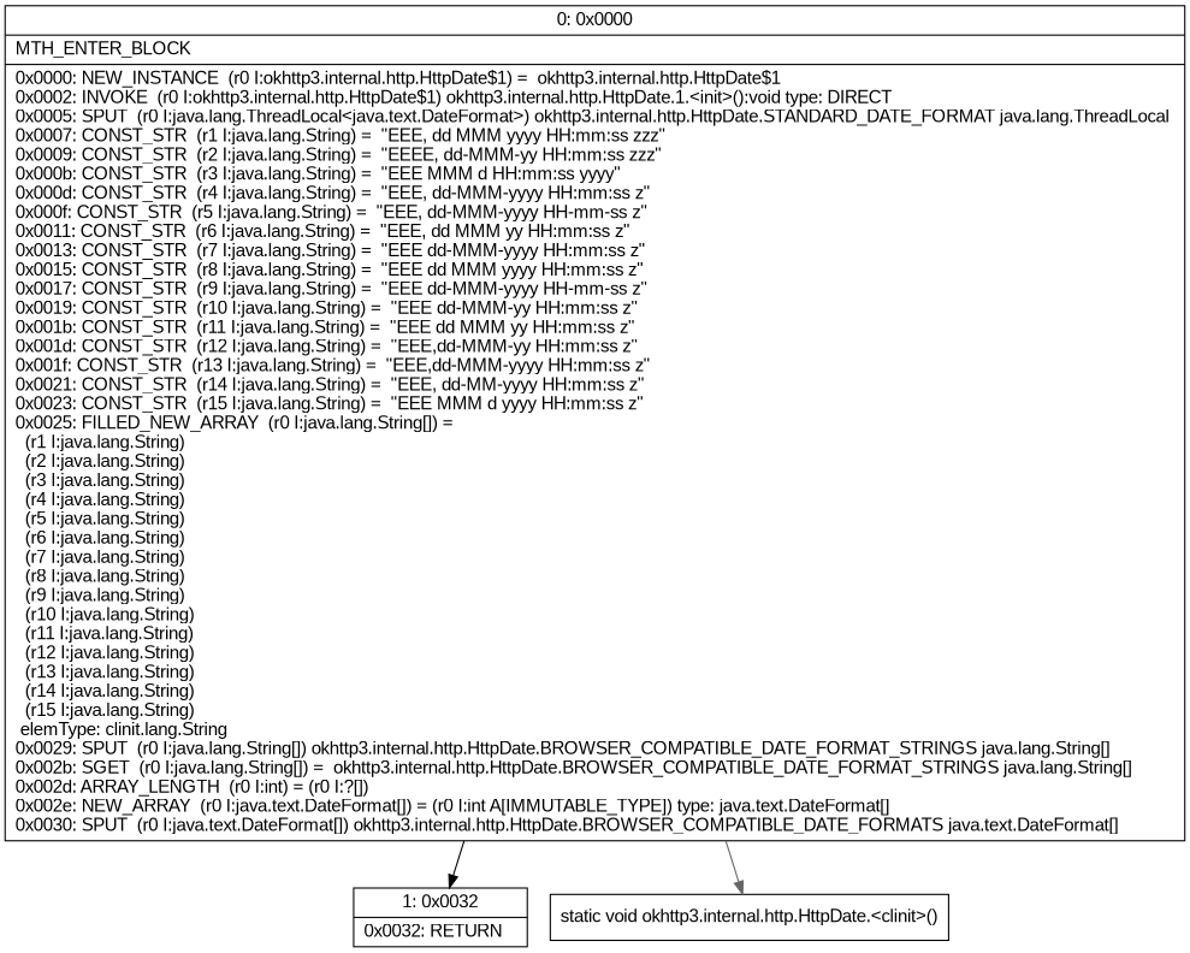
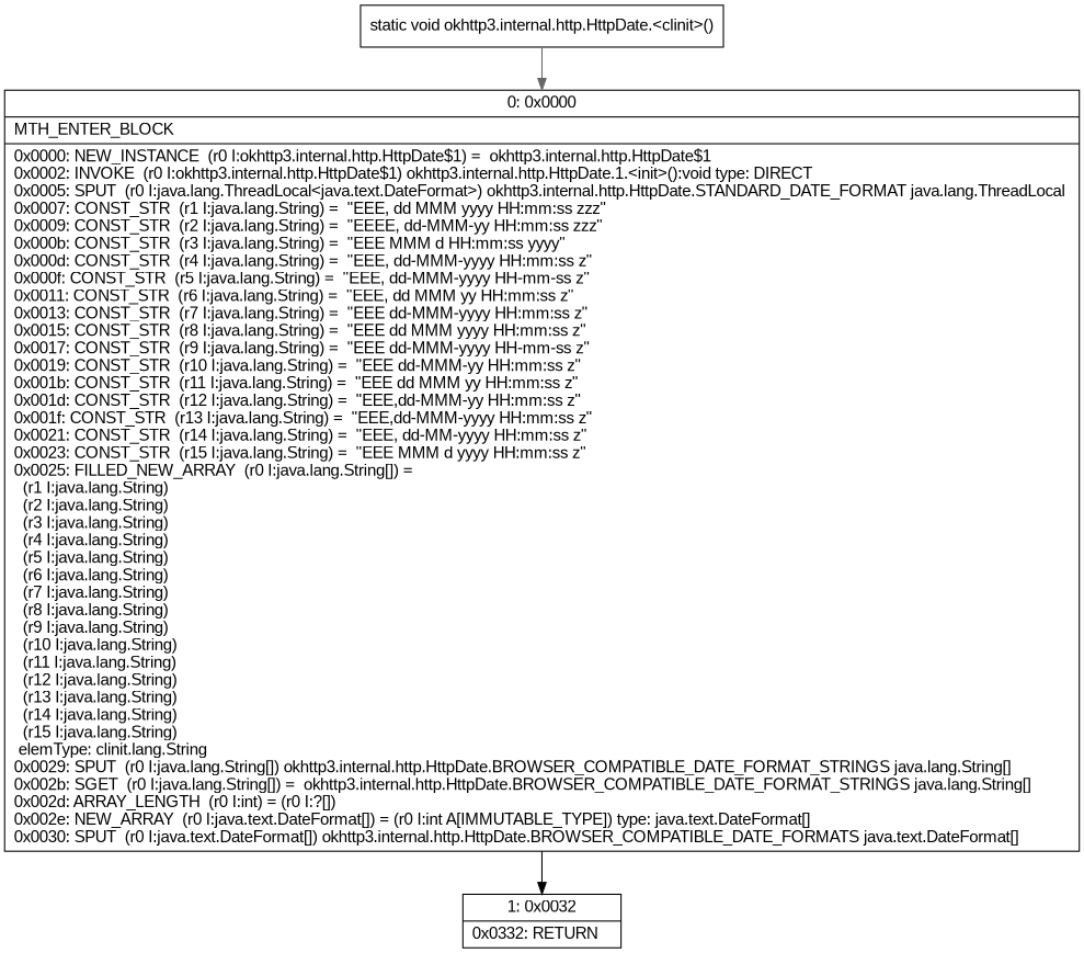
  digraph {
    fontname="Liberation Sans"
    node [fontname="Liberation Sans" shape=record]
    edge [fontname="Liberation Sans"]
    n1 [label="{0\:\ 0x0000|MTH_ENTER_BLOCK\l|0x0000: NEW_INSTANCE  (r0 I:okhttp3.internal.http.HttpDate$1) =  okhttp3.internal.http.HttpDate$1 \l0x0002: INVOKE  (r0 I:okhttp3.internal.http.HttpDate$1) okhttp3.internal.http.HttpDate.1.\<init\>():void type: DIRECT \l0x0005: SPUT  (r0 I:java.lang.ThreadLocal\<java.text.DateFormat\>) okhttp3.internal.http.HttpDate.STANDARD_DATE_FORMAT java.lang.ThreadLocal \l0x0007: CONST_STR  (r1 I:java.lang.String) =  \"EEE, dd MMM yyyy HH:mm:ss zzz\" \l0x0009: CONST_STR  (r2 I:java.lang.String) =  \"EEEE, dd\-MMM\-yy HH:mm:ss zzz\" \l0x000b: CONST_STR  (r3 I:java.lang.String) =  \"EEE MMM d HH:mm:ss yyyy\" \l0x000d: CONST_STR  (r4 I:java.lang.String) =  \"EEE, dd\-MMM\-yyyy HH:mm:ss z\" \l0x000f: CONST_STR  (r5 I:java.lang.String) =  \"EEE, dd\-MMM\-yyyy HH\-mm\-ss z\" \l0x0011: CONST_STR  (r6 I:java.lang.String) =  \"EEE, dd MMM yy HH:mm:ss z\" \l0x0013: CONST_STR  (r7 I:java.lang.String) =  \"EEE dd\-MMM\-yyyy HH:mm:ss z\" \l0x0015: CONST_STR  (r8 I:java.lang.String) =  \"EEE dd MMM yyyy HH:mm:ss z\" \l0x0017: CONST_STR  (r9 I:java.lang.String) =  \"EEE dd\-MMM\-yyyy HH\-mm\-ss z\" \l0x0019: CONST_STR  (r10 I:java.lang.String) =  \"EEE dd\-MMM\-yy HH:mm:ss z\" \l0x001b: CONST_STR  (r11 I:java.lang.String) =  \"EEE dd MMM yy HH:mm:ss z\" \l0x001d: CONST_STR  (r12 I:java.lang.String) =  \"EEE,dd\-MMM\-yy HH:mm:ss z\" \l0x001f: CONST_STR  (r13 I:java.lang.String) =  \"EEE,dd\-MMM\-yyyy HH:mm:ss z\" \l0x0021: CONST_STR  (r14 I:java.lang.String) =  \"EEE, dd\-MM\-yyyy HH:mm:ss z\" \l0x0023: CONST_STR  (r15 I:java.lang.String) =  \"EEE MMM d yyyy HH:mm:ss z\" \l0x0025: FILLED_NEW_ARRAY  (r0 I:java.lang.String[]) = \l  (r1 I:java.lang.String)\l  (r2 I:java.lang.String)\l  (r3 I:java.lang.String)\l  (r4 I:java.lang.String)\l  (r5 I:java.lang.String)\l  (r6 I:java.lang.String)\l  (r7 I:java.lang.String)\l  (r8 I:java.lang.String)\l  (r9 I:java.lang.String)\l  (r10 I:java.lang.String)\l  (r11 I:java.lang.String)\l  (r12 I:java.lang.String)\l  (r13 I:java.lang.String)\l  (r14 I:java.lang.String)\l  (r15 I:java.lang.String)\l elemType: clinit.lang.String \l0x0029: SPUT  (r0 I:java.lang.String[]) okhttp3.internal.http.HttpDate.BROWSER_COMPATIBLE_DATE_FORMAT_STRINGS java.lang.String[] \l0x002b: SGET  (r0 I:java.lang.String[]) =  okhttp3.internal.http.HttpDate.BROWSER_COMPATIBLE_DATE_FORMAT_STRINGS java.lang.String[] \l0x002d: ARRAY_LENGTH  (r0 I:int) = (r0 I:?[]) \l0x002e: NEW_ARRAY  (r0 I:java.text.DateFormat[]) = (r0 I:int A[IMMUTABLE_TYPE]) type: java.text.DateFormat[] \l0x0030: SPUT  (r0 I:java.text.DateFormat[]) okhttp3.internal.http.HttpDate.BROWSER_COMPATIBLE_DATE_FORMATS java.text.DateFormat[] \l}"]
-   n2 [label="{1\:\ 0x0032|0x0032: RETURN   \l}"]
+   n2 [label="{1\:\ 0x0032|0x0332: RETURN   \l}"]
    n3 [label="{static void okhttp3.internal.http.HttpDate.\<clinit\>() }"]
    n1 -> n2 [color=black]
-   n1 -> n3 [color=gray40]
+   n3 -> n1 [color=gray40]
  }
